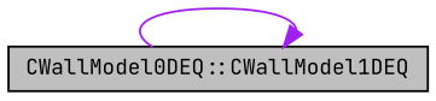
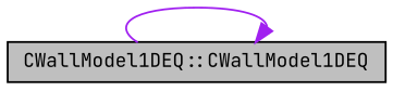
  digraph {
    rankdir=RL
    fontname="JetBrains Mono"
-   n1 [color=black fillcolor=grey75 fontcolor=black fontname="JetBrains Mono" fontsize=10 height=0.2 label="CWallModel0DEQ::CWallModel1DEQ" shape=record style=filled width=0.4]
+   n1 [color=black fillcolor=grey75 fontcolor=black fontname="JetBrains Mono" fontsize=10 height=0.2 label="CWallModel1DEQ::CWallModel1DEQ" shape=record style=filled width=0.4]
    n1 -> n1 [color=purple dir=back fontname="JetBrains Mono" fontsize=10 labelfontname=Helvetica labelfontsize=10 style=solid]
  }
